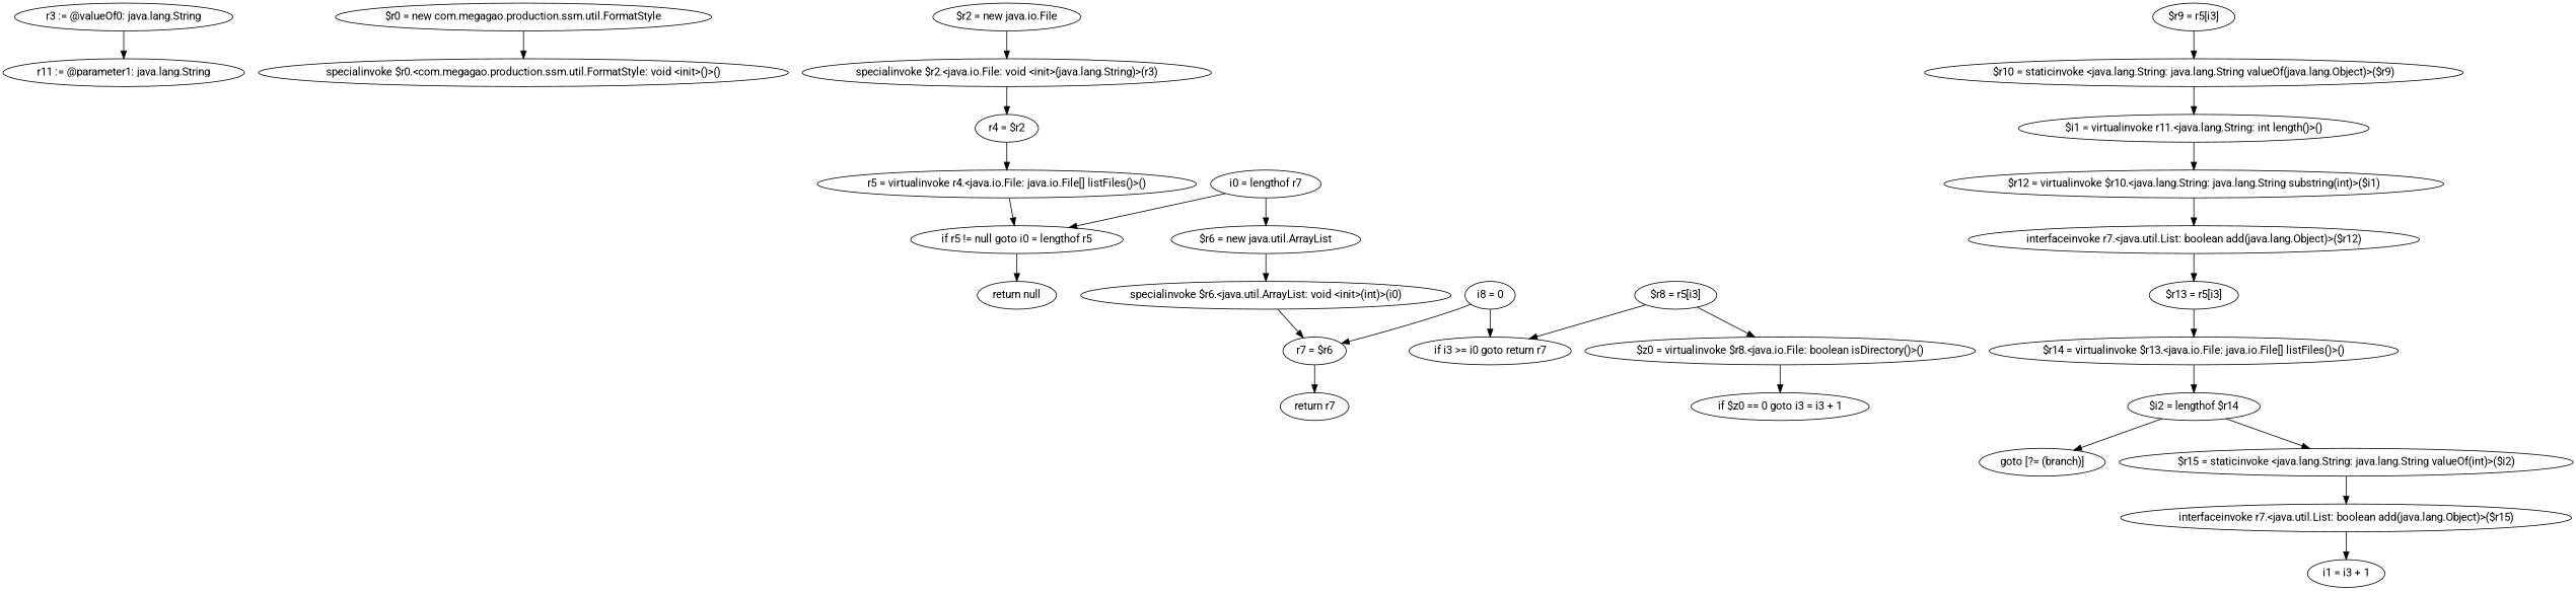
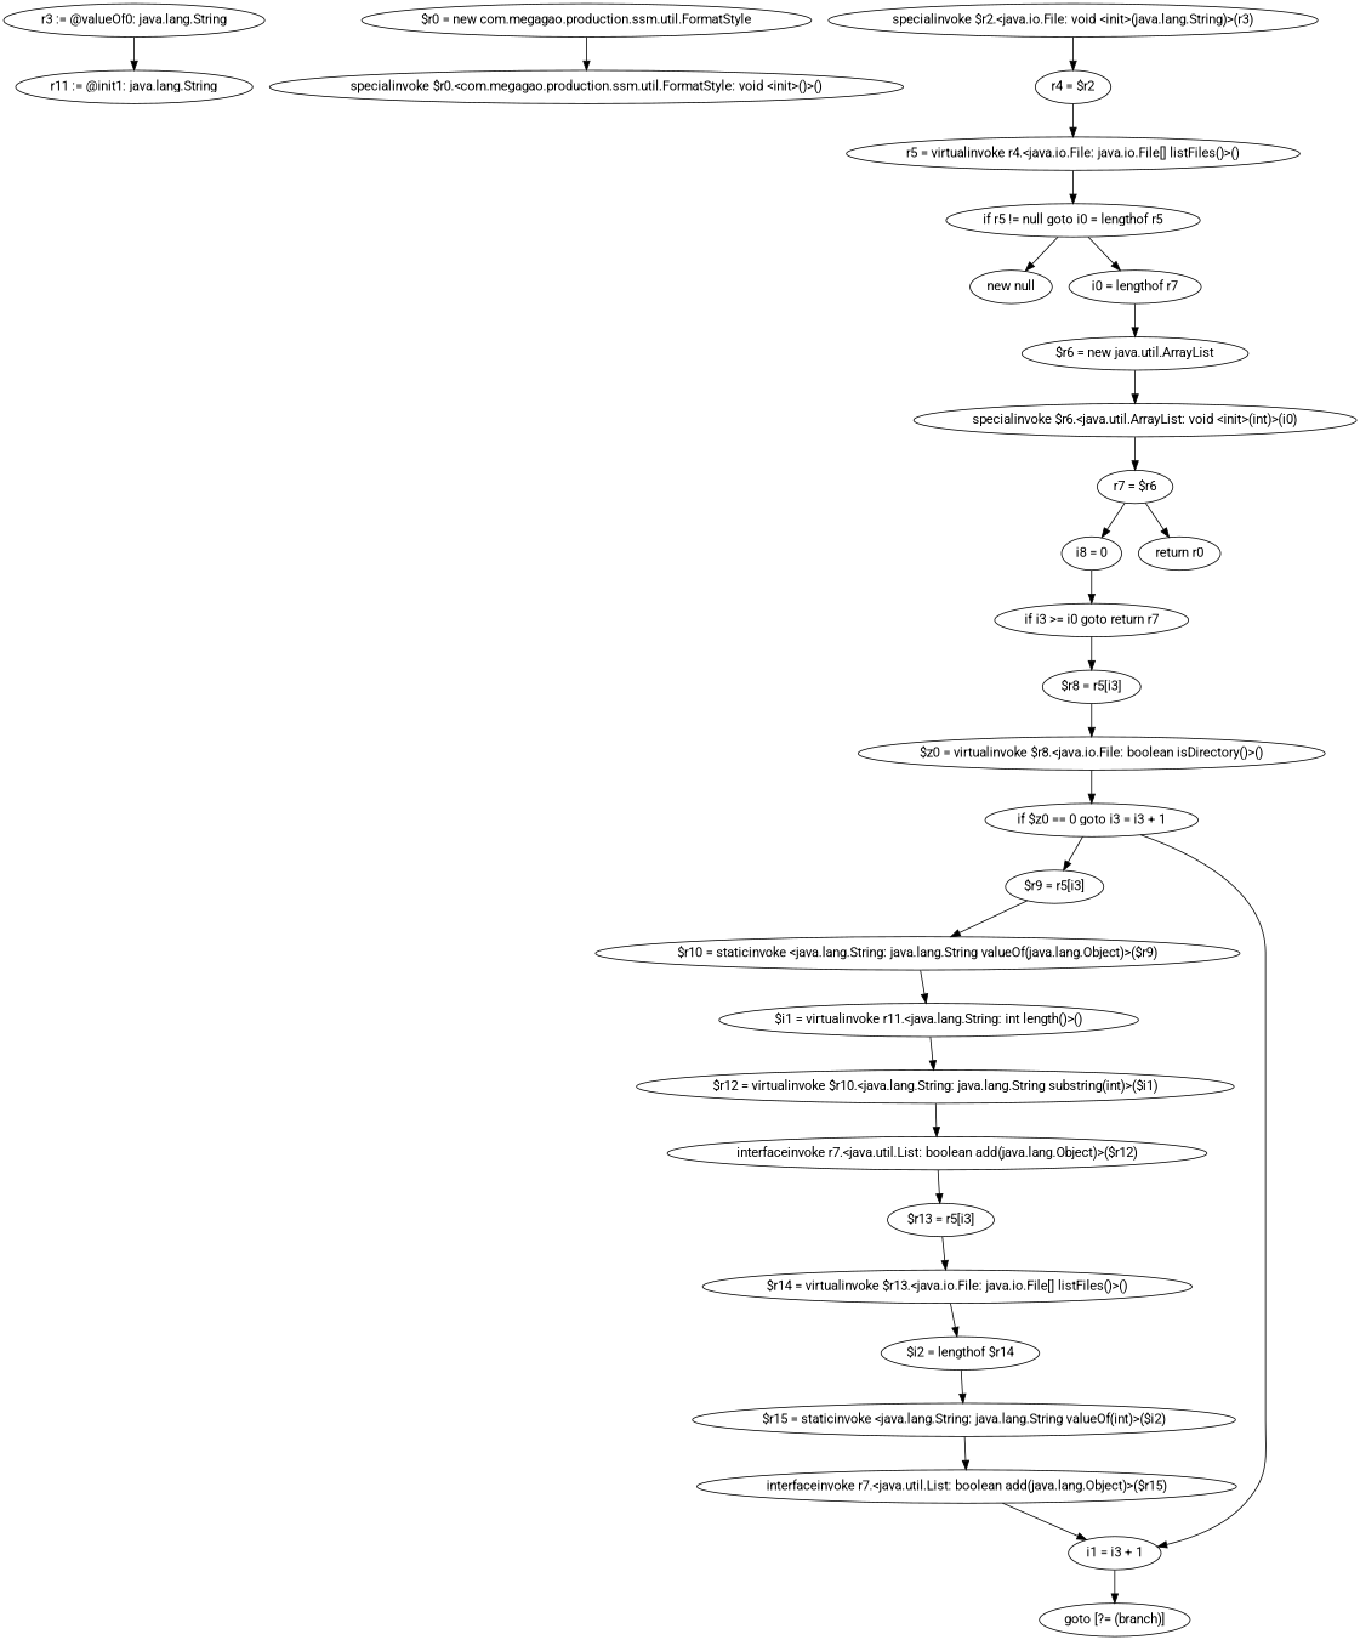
  digraph {
    fontname=Roboto
    node [fontname=Roboto]
    edge [fontname=Roboto]
    n1 [label="r3 := @valueOf0: java.lang.String"]
-   "r11 := @parameter1: java.lang.String"
+   "r11 := @parameter1: java.lang.String" [label="r11 := @init1: java.lang.String"]
    "$r0 = new com.megagao.production.ssm.util.FormatStyle"
    "specialinvoke $r0.<com.megagao.production.ssm.util.FormatStyle: void <init>()>()"
-   "$r2 = new java.io.File"
    "specialinvoke $r2.<java.io.File: void <init>(java.lang.String)>(r3)"
    "r4 = $r2"
    "r5 = virtualinvoke r4.<java.io.File: java.io.File[] listFiles()>()"
    "if r5 != null goto i0 = lengthof r5"
-   "return null"
+   "return null" [label="new null"]
    n11 [label="i0 = lengthof r7"]
    "$r6 = new java.util.ArrayList"
    "specialinvoke $r6.<java.util.ArrayList: void <init>(int)>(i0)"
    "r7 = $r6"
    n15 [label="i8 = 0"]
-   "return r7"
+   "return r7" [label="return r0"]
    "if i3 >= i0 goto return r7"
    "$r8 = r5[i3]"
    "$z0 = virtualinvoke $r8.<java.io.File: boolean isDirectory()>()"
    "if $z0 == 0 goto i3 = i3 + 1"
    "$r9 = r5[i3]"
    n22 [label="i1 = i3 + 1"]
    "$r10 = staticinvoke <java.lang.String: java.lang.String valueOf(java.lang.Object)>($r9)"
    "goto [?= (branch)]"
    "$i1 = virtualinvoke r11.<java.lang.String: int length()>()"
    "$r12 = virtualinvoke $r10.<java.lang.String: java.lang.String substring(int)>($i1)"
    "interfaceinvoke r7.<java.util.List: boolean add(java.lang.Object)>($r12)"
    "$r13 = r5[i3]"
    "$r14 = virtualinvoke $r13.<java.io.File: java.io.File[] listFiles()>()"
    "$i2 = lengthof $r14"
    "$r15 = staticinvoke <java.lang.String: java.lang.String valueOf(int)>($i2)"
    "interfaceinvoke r7.<java.util.List: boolean add(java.lang.Object)>($r15)"
    n1 -> "r11 := @parameter1: java.lang.String"
    "$r0 = new com.megagao.production.ssm.util.FormatStyle" -> "specialinvoke $r0.<com.megagao.production.ssm.util.FormatStyle: void <init>()>()"
-   "$r2 = new java.io.File" -> "specialinvoke $r2.<java.io.File: void <init>(java.lang.String)>(r3)"
    "specialinvoke $r2.<java.io.File: void <init>(java.lang.String)>(r3)" -> "r4 = $r2"
    "r4 = $r2" -> "r5 = virtualinvoke r4.<java.io.File: java.io.File[] listFiles()>()"
    "r5 = virtualinvoke r4.<java.io.File: java.io.File[] listFiles()>()" -> "if r5 != null goto i0 = lengthof r5"
    "if r5 != null goto i0 = lengthof r5" -> "return null"
-   n11 -> "if r5 != null goto i0 = lengthof r5"
+   "if r5 != null goto i0 = lengthof r5" -> n11
    n11 -> "$r6 = new java.util.ArrayList"
    "$r6 = new java.util.ArrayList" -> "specialinvoke $r6.<java.util.ArrayList: void <init>(int)>(i0)"
    "specialinvoke $r6.<java.util.ArrayList: void <init>(int)>(i0)" -> "r7 = $r6"
-   n15 -> "r7 = $r6"
+   "r7 = $r6" -> n15
    "r7 = $r6" -> "return r7"
    n15 -> "if i3 >= i0 goto return r7"
-   "$r8 = r5[i3]" -> "if i3 >= i0 goto return r7"
+   "if i3 >= i0 goto return r7" -> "$r8 = r5[i3]"
    "$r8 = r5[i3]" -> "$z0 = virtualinvoke $r8.<java.io.File: boolean isDirectory()>()"
    "$z0 = virtualinvoke $r8.<java.io.File: boolean isDirectory()>()" -> "if $z0 == 0 goto i3 = i3 + 1"
+   "if $z0 == 0 goto i3 = i3 + 1" -> "$r9 = r5[i3]"
+   "if $z0 == 0 goto i3 = i3 + 1" -> n22
    "$r9 = r5[i3]" -> "$r10 = staticinvoke <java.lang.String: java.lang.String valueOf(java.lang.Object)>($r9)"
-   "$i2 = lengthof $r14" -> "goto [?= (branch)]"
+   n22 -> "goto [?= (branch)]"
    "$r10 = staticinvoke <java.lang.String: java.lang.String valueOf(java.lang.Object)>($r9)" -> "$i1 = virtualinvoke r11.<java.lang.String: int length()>()"
    "$i1 = virtualinvoke r11.<java.lang.String: int length()>()" -> "$r12 = virtualinvoke $r10.<java.lang.String: java.lang.String substring(int)>($i1)"
    "$r12 = virtualinvoke $r10.<java.lang.String: java.lang.String substring(int)>($i1)" -> "interfaceinvoke r7.<java.util.List: boolean add(java.lang.Object)>($r12)"
    "interfaceinvoke r7.<java.util.List: boolean add(java.lang.Object)>($r12)" -> "$r13 = r5[i3]"
    "$r13 = r5[i3]" -> "$r14 = virtualinvoke $r13.<java.io.File: java.io.File[] listFiles()>()"
    "$r14 = virtualinvoke $r13.<java.io.File: java.io.File[] listFiles()>()" -> "$i2 = lengthof $r14"
    "$i2 = lengthof $r14" -> "$r15 = staticinvoke <java.lang.String: java.lang.String valueOf(int)>($i2)"
    "$r15 = staticinvoke <java.lang.String: java.lang.String valueOf(int)>($i2)" -> "interfaceinvoke r7.<java.util.List: boolean add(java.lang.Object)>($r15)"
    "interfaceinvoke r7.<java.util.List: boolean add(java.lang.Object)>($r15)" -> n22
  }
